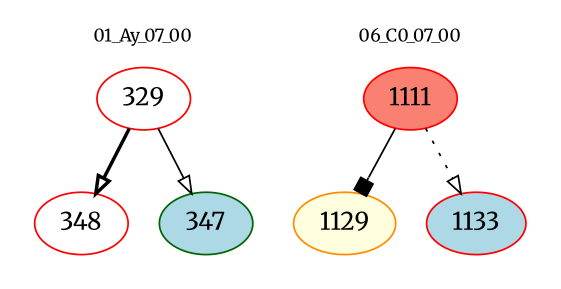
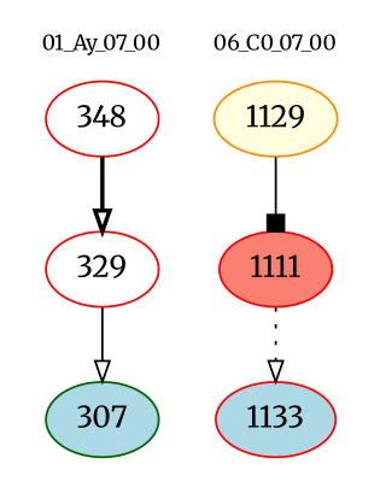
  digraph {
    fontname=Merriweather
    node [color=red fillcolor=white fontname=Merriweather style=filled]
    edge [arrowhead=onormal color=black fontname=Merriweather style=solid]
    n1 [label=348]
    n2 [label=329]
-   n3 [color=darkgreen fillcolor=lightblue label=347]
+   n3 [color=darkgreen fillcolor=lightblue label=307]
    n4 [color=darkorange fillcolor=lightyellow label=1129]
    n5 [fillcolor=salmon label=1111]
    n6 [fillcolor=lightblue label=1133]
    subgraph cluster_1 {
      color=white
      fontsize=10
      label="01_Ay_07_00"
      n1
      n2
      n3
    }
    subgraph cluster_2 {
      color=white
      fontsize=10
      label="06_C0_07_00"
      n4
      n5
      n6
    }
-   n2 -> n1 [style=bold]
+   n1 -> n2 [style=bold]
    n2 -> n3
-   n5 -> n4 [arrowhead=box]
+   n4 -> n5 [arrowhead=box]
    n5 -> n6 [style=dotted]
  }
